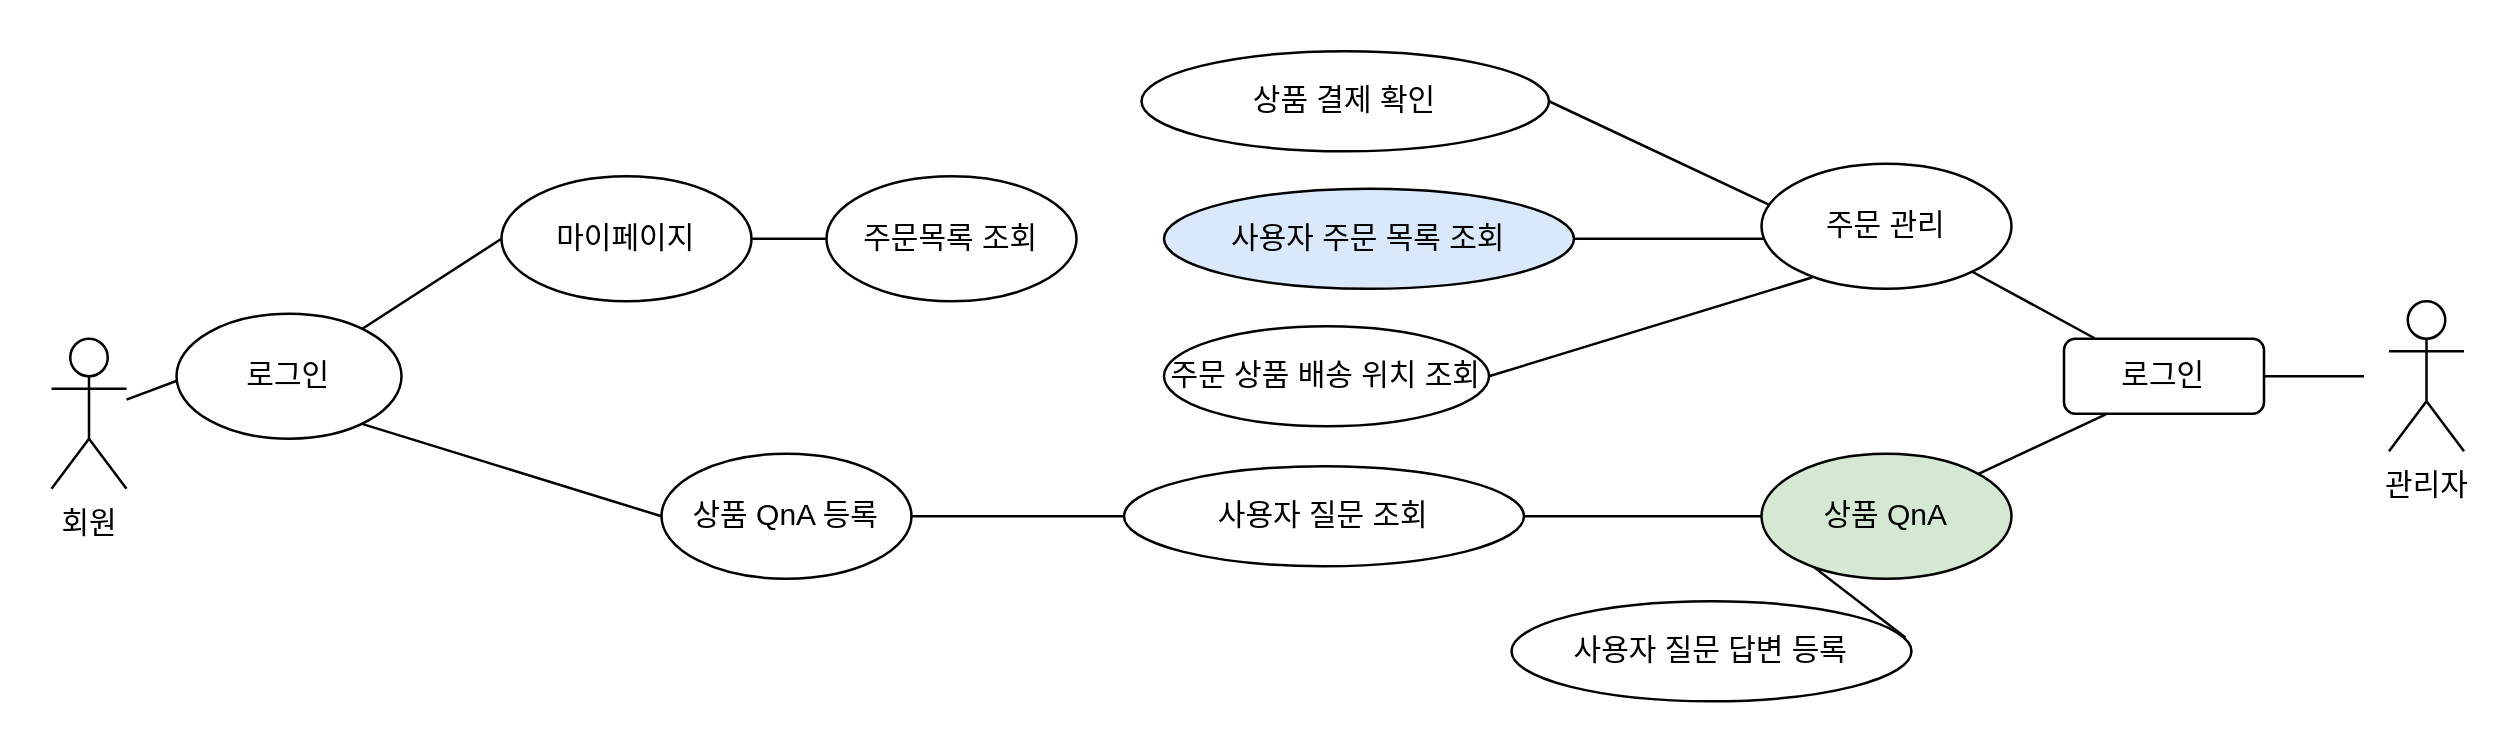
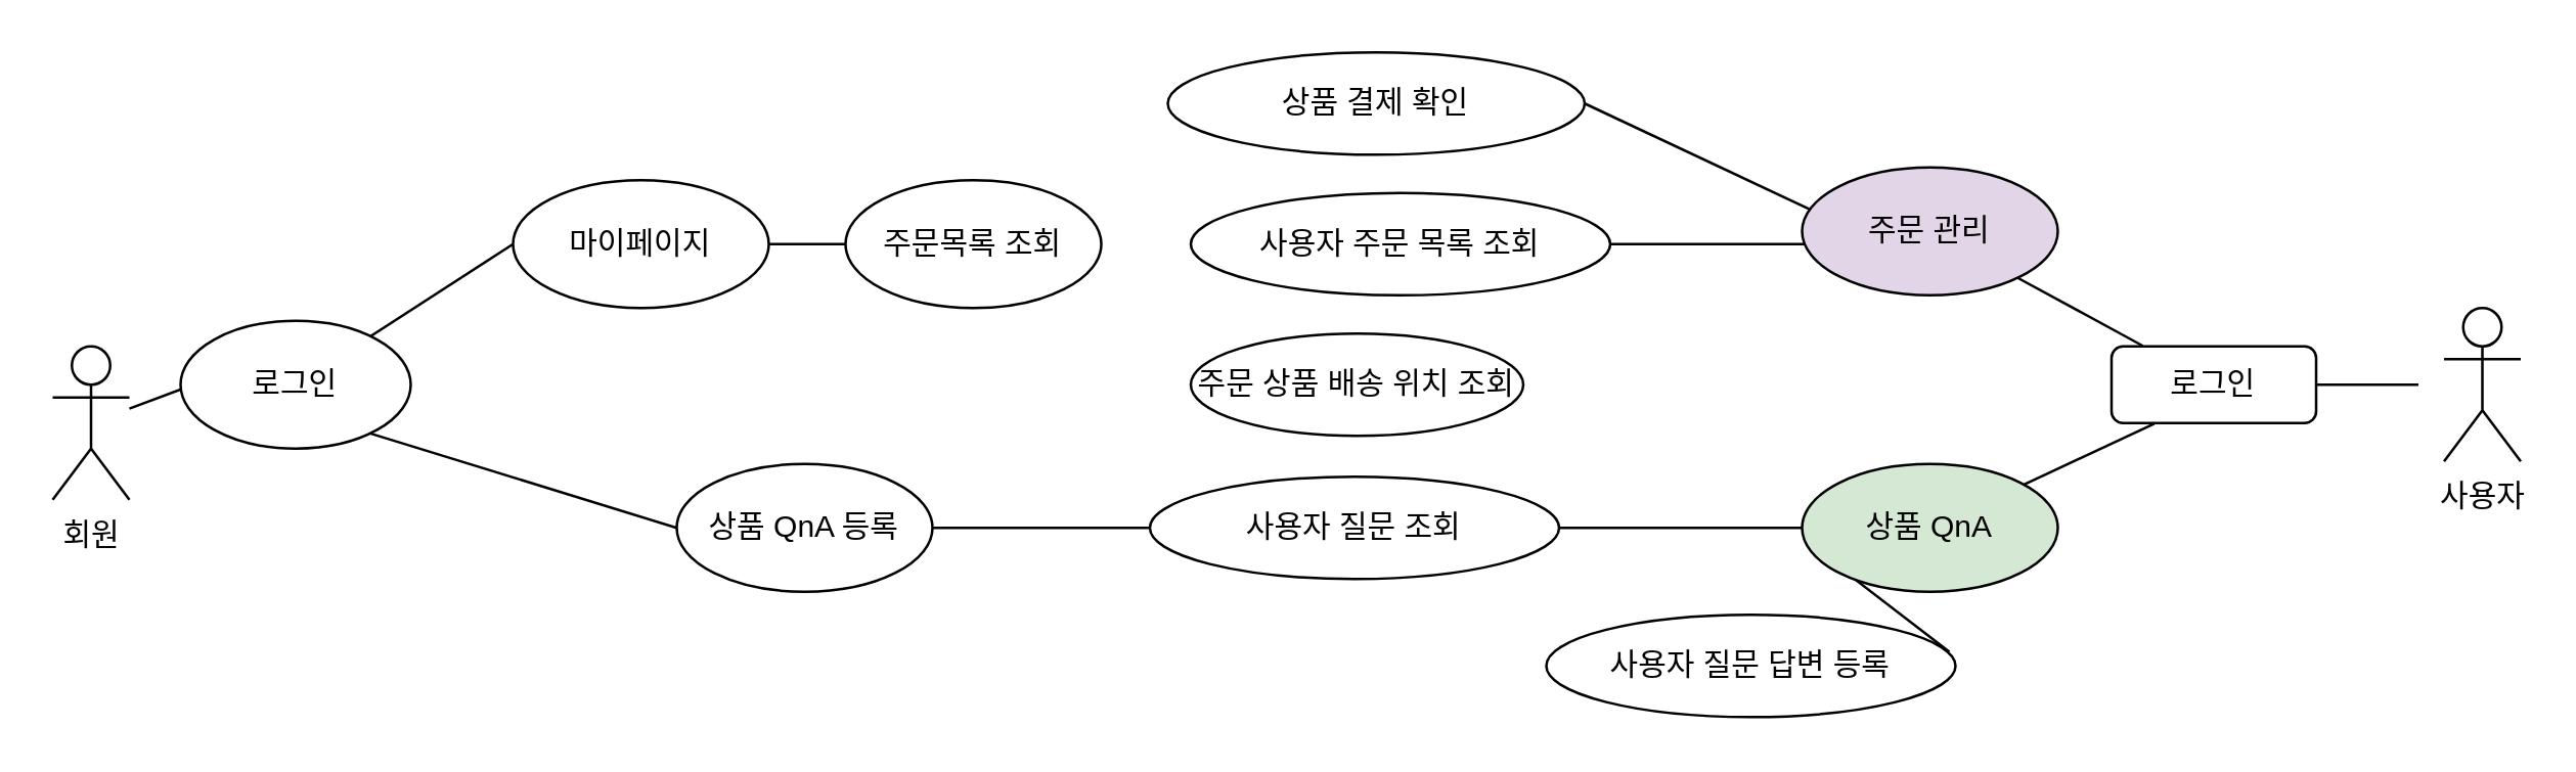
  <mxCell id="0" />
  <mxCell id="1" parent="0" />
  <mxCell id="2" value="회원" style="shape=umlActor;verticalLabelPosition=bottom;verticalAlign=top;html=1;outlineConnect=0;" parent="1" vertex="1"><mxGeometry x="20" y="135" width="30" height="60" as="geometry" /></mxCell>
- <mxCell id="3" value="관리자" style="shape=umlActor;verticalLabelPosition=bottom;verticalAlign=top;html=1;outlineConnect=0;" parent="1" vertex="1"><mxGeometry x="955" y="120" width="30" height="60" as="geometry" /></mxCell>
+ <mxCell id="3" value="사용자" style="shape=umlActor;verticalLabelPosition=bottom;verticalAlign=top;html=1;outlineConnect=0;" parent="1" vertex="1"><mxGeometry x="955" y="120" width="30" height="60" as="geometry" /></mxCell>
  <mxCell id="4" value="로그인" style="rounded=1;whiteSpace=wrap;html=1;" parent="1" vertex="1"><mxGeometry x="825" y="135" width="80" height="30" as="geometry" /></mxCell>
  <mxCell id="5" value="" style="endArrow=none;html=1;rounded=0;curved=1;exitX=0;exitY=0.25;exitDx=0;exitDy=0;entryX=1;entryY=0.5;entryDx=0;entryDy=0;" parent="1" target="22" edge="1"><mxGeometry width="50" height="50" relative="1" as="geometry"><mxPoint x="720" y="87.5" as="sourcePoint" /><mxPoint x="660" y="55" as="targetPoint" /></mxGeometry></mxCell>
  <mxCell id="6" value="" style="endArrow=none;html=1;rounded=0;curved=1;exitX=1;exitY=0.5;exitDx=0;exitDy=0;" parent="1" target="25" edge="1"><mxGeometry width="50" height="50" relative="1" as="geometry"><mxPoint x="300" y="206" as="sourcePoint" /><mxPoint x="449" y="206" as="targetPoint" /></mxGeometry></mxCell>
  <mxCell id="7" value="" style="endArrow=none;html=1;rounded=0;curved=1;entryX=0;entryY=0.5;entryDx=0;entryDy=0;" parent="1" source="2" edge="1"><mxGeometry width="50" height="50" relative="1" as="geometry"><mxPoint x="50" y="190" as="sourcePoint" /><mxPoint x="75" y="150" as="targetPoint" /></mxGeometry></mxCell>
  <mxCell id="8" value="" style="endArrow=none;html=1;rounded=0;curved=1;exitX=1;exitY=0.5;exitDx=0;exitDy=0;" parent="1" edge="1"><mxGeometry width="50" height="50" relative="1" as="geometry"><mxPoint x="300" y="95" as="sourcePoint" /><mxPoint x="330" y="95" as="targetPoint" /></mxGeometry></mxCell>
  <mxCell id="9" value="" style="endArrow=none;html=1;rounded=0;curved=1;exitX=1;exitY=0.5;exitDx=0;exitDy=0;entryX=0;entryY=0.5;entryDx=0;entryDy=0;" parent="1" source="24" edge="1"><mxGeometry width="50" height="50" relative="1" as="geometry"><mxPoint x="645" y="95" as="sourcePoint" /><mxPoint x="705" y="95" as="targetPoint" /></mxGeometry></mxCell>
  <mxCell id="10" value="" style="endArrow=none;html=1;rounded=0;curved=1;entryX=0;entryY=0.5;entryDx=0;entryDy=0;" parent="1" edge="1"><mxGeometry width="50" height="50" relative="1" as="geometry"><mxPoint x="138.182" y="135" as="sourcePoint" /><mxPoint x="200" y="95" as="targetPoint" /></mxGeometry></mxCell>
  <mxCell id="11" value="" style="endArrow=none;html=1;rounded=0;curved=1;exitX=0.682;exitY=0.985;exitDx=0;exitDy=0;exitPerimeter=0;entryX=0;entryY=0.5;entryDx=0;entryDy=0;" parent="1" target="20" edge="1"><mxGeometry width="50" height="50" relative="1" as="geometry"><mxPoint x="129.56" y="164.55" as="sourcePoint" /><mxPoint x="200.6" y="202.13" as="targetPoint" /></mxGeometry></mxCell>
- <mxCell id="12" value="" style="endArrow=none;html=1;rounded=0;curved=1;exitX=1;exitY=0.5;exitDx=0;exitDy=0;entryX=0.202;entryY=0.91;entryDx=0;entryDy=0;entryPerimeter=0;" parent="1" source="23" target="27" edge="1"><mxGeometry width="50" height="50" relative="1" as="geometry"><mxPoint x="645" y="135" as="sourcePoint" /><mxPoint x="742.6" y="109.61" as="targetPoint" /></mxGeometry></mxCell>
  <mxCell id="13" value="" style="endArrow=none;html=1;rounded=0;curved=1;exitX=1;exitY=0.5;exitDx=0;exitDy=0;entryX=0;entryY=0.5;entryDx=0;entryDy=0;" parent="1" source="25" edge="1"><mxGeometry width="50" height="50" relative="1" as="geometry"><mxPoint x="645" y="206" as="sourcePoint" /><mxPoint x="705" y="206" as="targetPoint" /></mxGeometry></mxCell>
  <mxCell id="14" value="" style="endArrow=none;html=1;rounded=0;curved=1;exitX=0.985;exitY=0.363;exitDx=0;exitDy=0;exitPerimeter=0;" parent="1" source="26" edge="1"><mxGeometry width="50" height="50" relative="1" as="geometry"><mxPoint x="645" y="246" as="sourcePoint" /><mxPoint x="705" y="211" as="targetPoint" /></mxGeometry></mxCell>
  <mxCell id="15" value="" style="endArrow=none;html=1;rounded=0;curved=1;entryX=0.153;entryY=-0.007;entryDx=0;entryDy=0;entryPerimeter=0;" parent="1" source="27" target="4" edge="1"><mxGeometry width="50" height="50" relative="1" as="geometry"><mxPoint x="805" y="95" as="sourcePoint" /><mxPoint x="915" y="230" as="targetPoint" /></mxGeometry></mxCell>
  <mxCell id="16" value="" style="endArrow=none;html=1;rounded=0;curved=1;entryX=0.209;entryY=1.008;entryDx=0;entryDy=0;entryPerimeter=0;" parent="1" source="28" target="4" edge="1"><mxGeometry width="50" height="50" relative="1" as="geometry"><mxPoint x="805" y="206" as="sourcePoint" /><mxPoint x="845" y="190" as="targetPoint" /></mxGeometry></mxCell>
  <mxCell id="17" value="" style="endArrow=none;html=1;rounded=0;curved=1;exitX=1;exitY=0.5;exitDx=0;exitDy=0;" parent="1" source="4" edge="1"><mxGeometry width="50" height="50" relative="1" as="geometry"><mxPoint x="895" y="175" as="sourcePoint" /><mxPoint x="945" y="150" as="targetPoint" /></mxGeometry></mxCell>
  <mxCell id="18" value="로그인" style="ellipse;whiteSpace=wrap;html=1;" vertex="1" parent="1"><mxGeometry x="70" y="125" width="90" height="50" as="geometry" /></mxCell>
  <mxCell id="19" value="마이페이지" style="ellipse;whiteSpace=wrap;html=1;" vertex="1" parent="1"><mxGeometry x="200" y="70" width="100" height="50" as="geometry" /></mxCell>
  <mxCell id="20" value="상품 QnA 등록" style="ellipse;whiteSpace=wrap;html=1;" vertex="1" parent="1"><mxGeometry x="264" y="181" width="100" height="50" as="geometry" /></mxCell>
  <mxCell id="21" value="주문목록 조회" style="ellipse;whiteSpace=wrap;html=1;" vertex="1" parent="1"><mxGeometry x="330" y="70" width="100" height="50" as="geometry" /></mxCell>
  <mxCell id="22" value="상품 결제 확인" style="ellipse;whiteSpace=wrap;html=1;" vertex="1" parent="1"><mxGeometry x="456" y="20" width="163" height="40" as="geometry" /></mxCell>
  <mxCell id="23" value="주문 상품 배송 위치 조회" style="ellipse;whiteSpace=wrap;html=1;" vertex="1" parent="1"><mxGeometry x="465" y="130" width="130" height="40" as="geometry" /></mxCell>
- <mxCell id="24" value="사용자 주문 목록 조회" style="ellipse;whiteSpace=wrap;html=1;fillColor=#dae8fc;" vertex="1" parent="1"><mxGeometry x="465" y="75" width="164" height="40" as="geometry" /></mxCell>
+ <mxCell id="24" value="사용자 주문 목록 조회" style="ellipse;whiteSpace=wrap;html=1;" vertex="1" parent="1"><mxGeometry x="465" y="75" width="164" height="40" as="geometry" /></mxCell>
  <mxCell id="25" value="사용자 질문 조회" style="ellipse;whiteSpace=wrap;html=1;" vertex="1" parent="1"><mxGeometry x="449" y="186" width="160" height="40" as="geometry" /></mxCell>
  <mxCell id="26" value="사용자 질문 답변 등록" style="ellipse;whiteSpace=wrap;html=1;" vertex="1" parent="1"><mxGeometry x="604" y="240" width="160" height="40" as="geometry" /></mxCell>
- <mxCell id="27" value="주문 관리" style="ellipse;whiteSpace=wrap;html=1;" vertex="1" parent="1"><mxGeometry x="704" y="65" width="100" height="50" as="geometry" /></mxCell>
+ <mxCell id="27" value="주문 관리" style="ellipse;whiteSpace=wrap;html=1;fillColor=#e1d5e7;" vertex="1" parent="1"><mxGeometry x="704" y="65" width="100" height="50" as="geometry" /></mxCell>
  <mxCell id="28" value="상품 QnA" style="ellipse;whiteSpace=wrap;html=1;fillColor=#d5e8d4;" vertex="1" parent="1"><mxGeometry x="704" y="181" width="100" height="50" as="geometry" /></mxCell>
